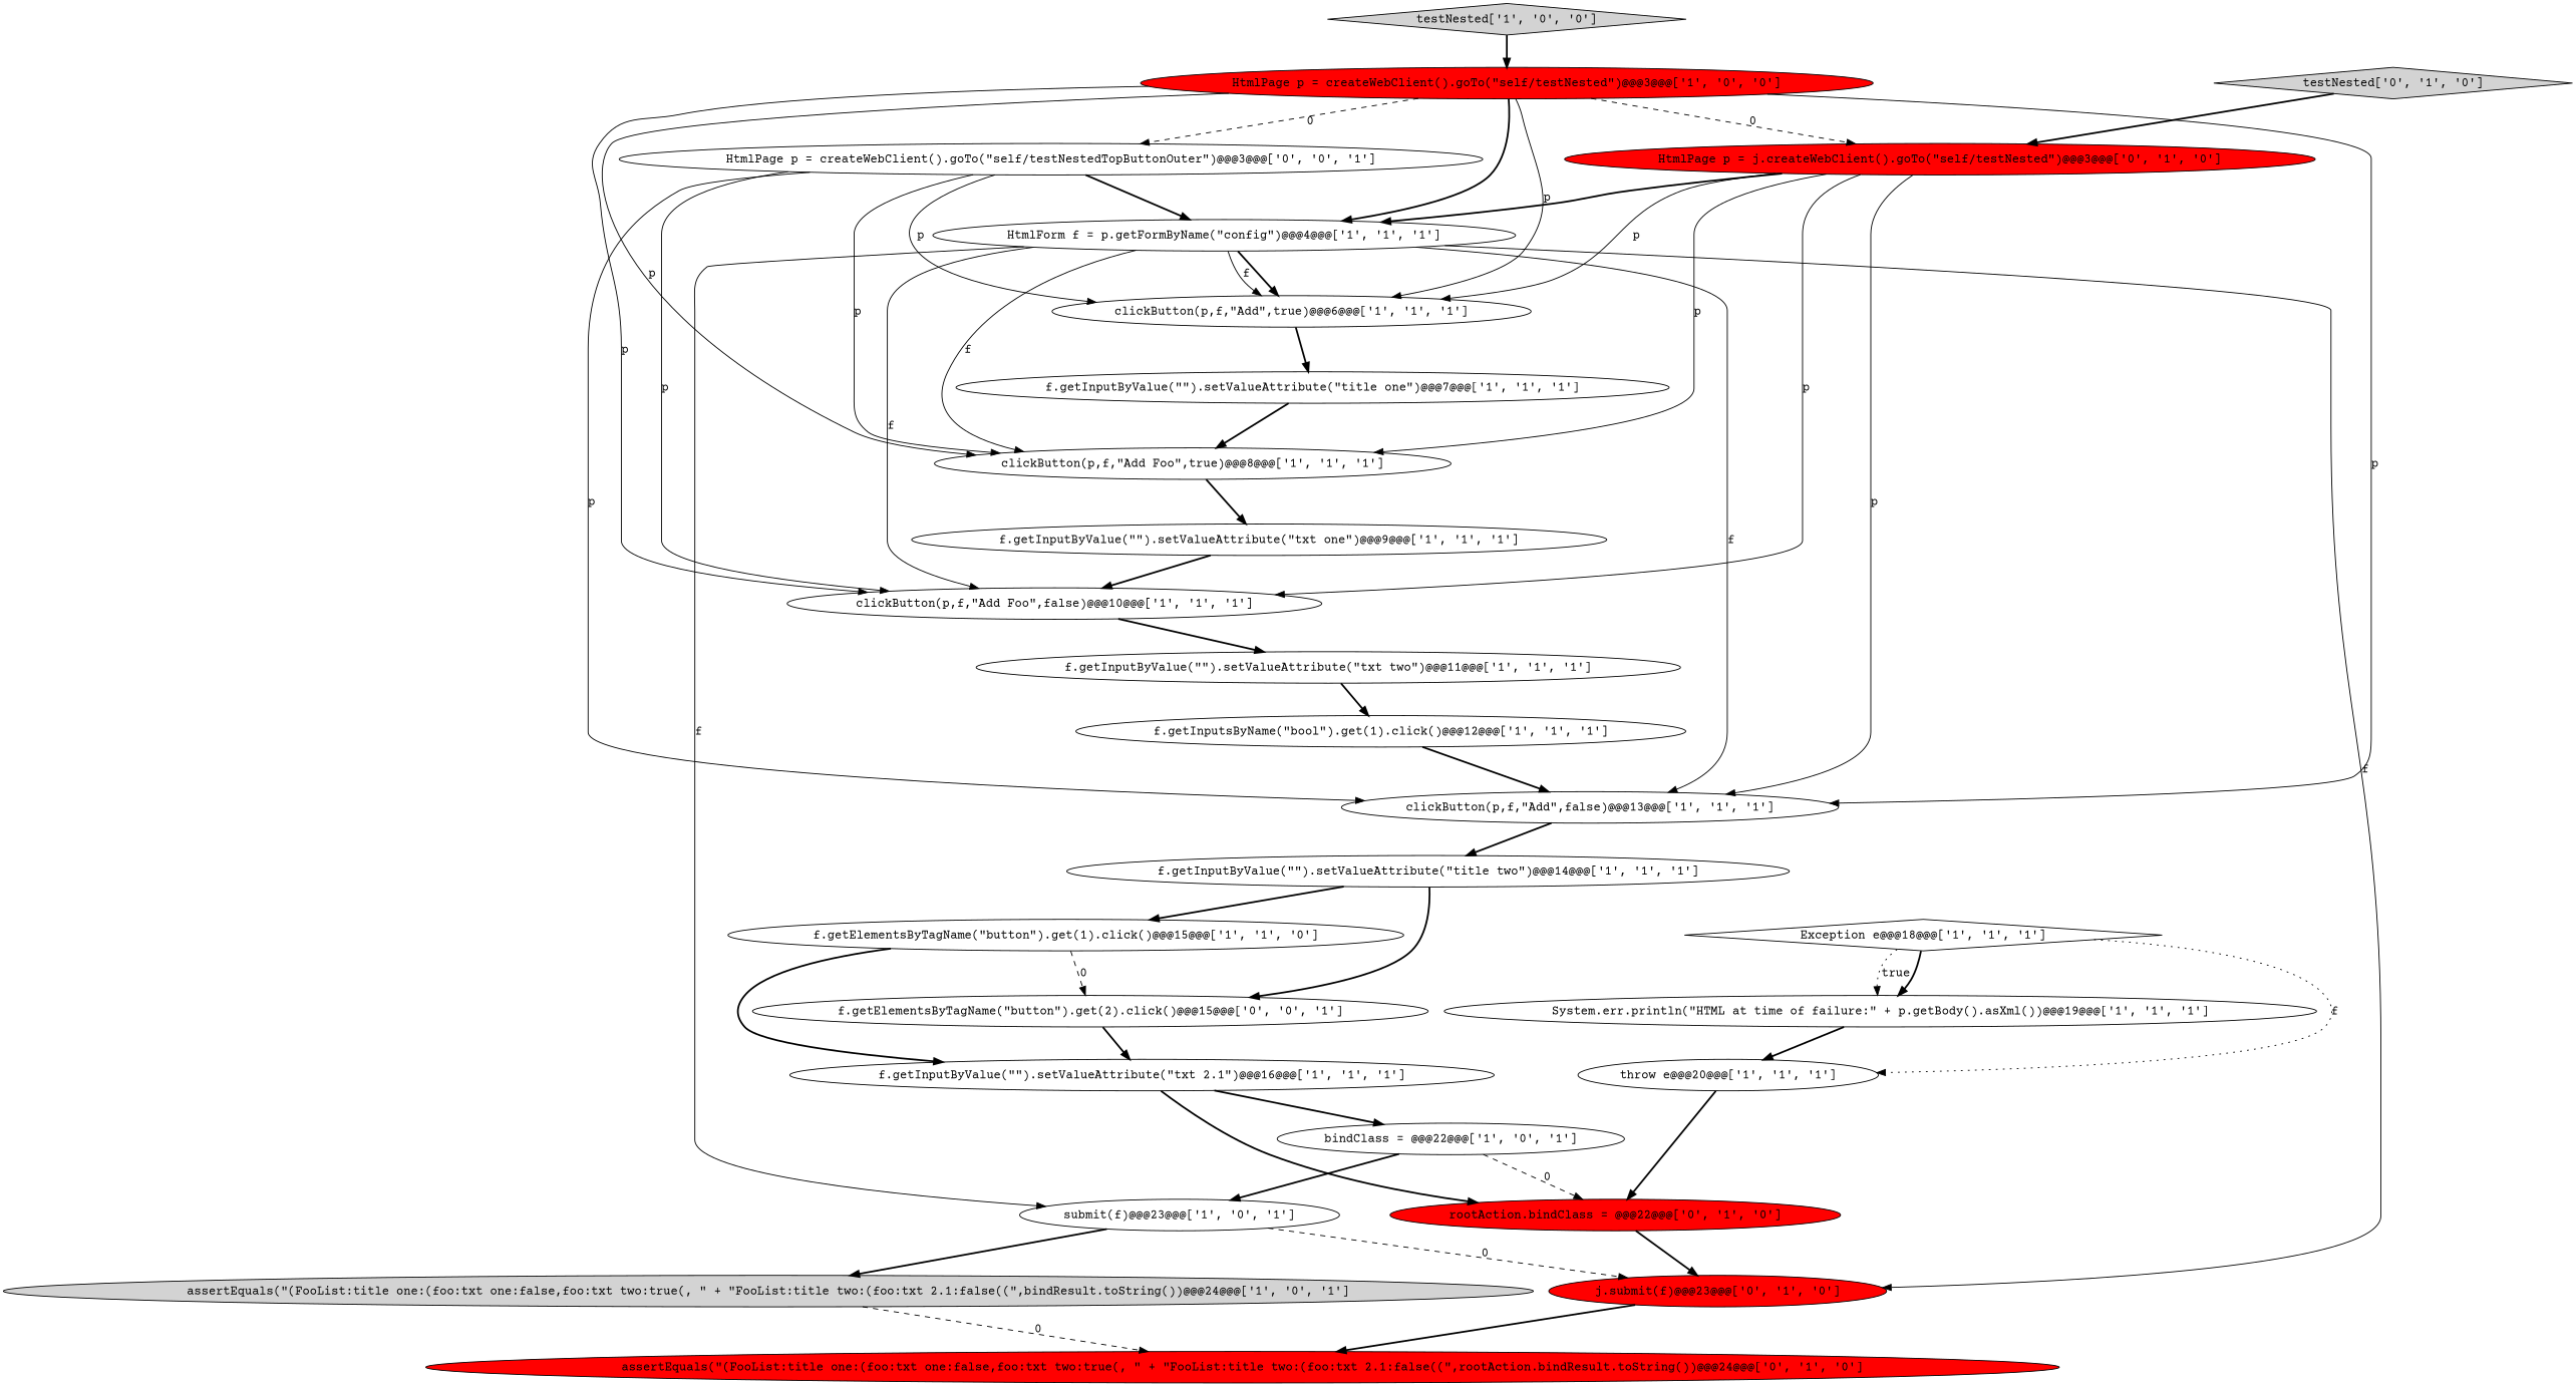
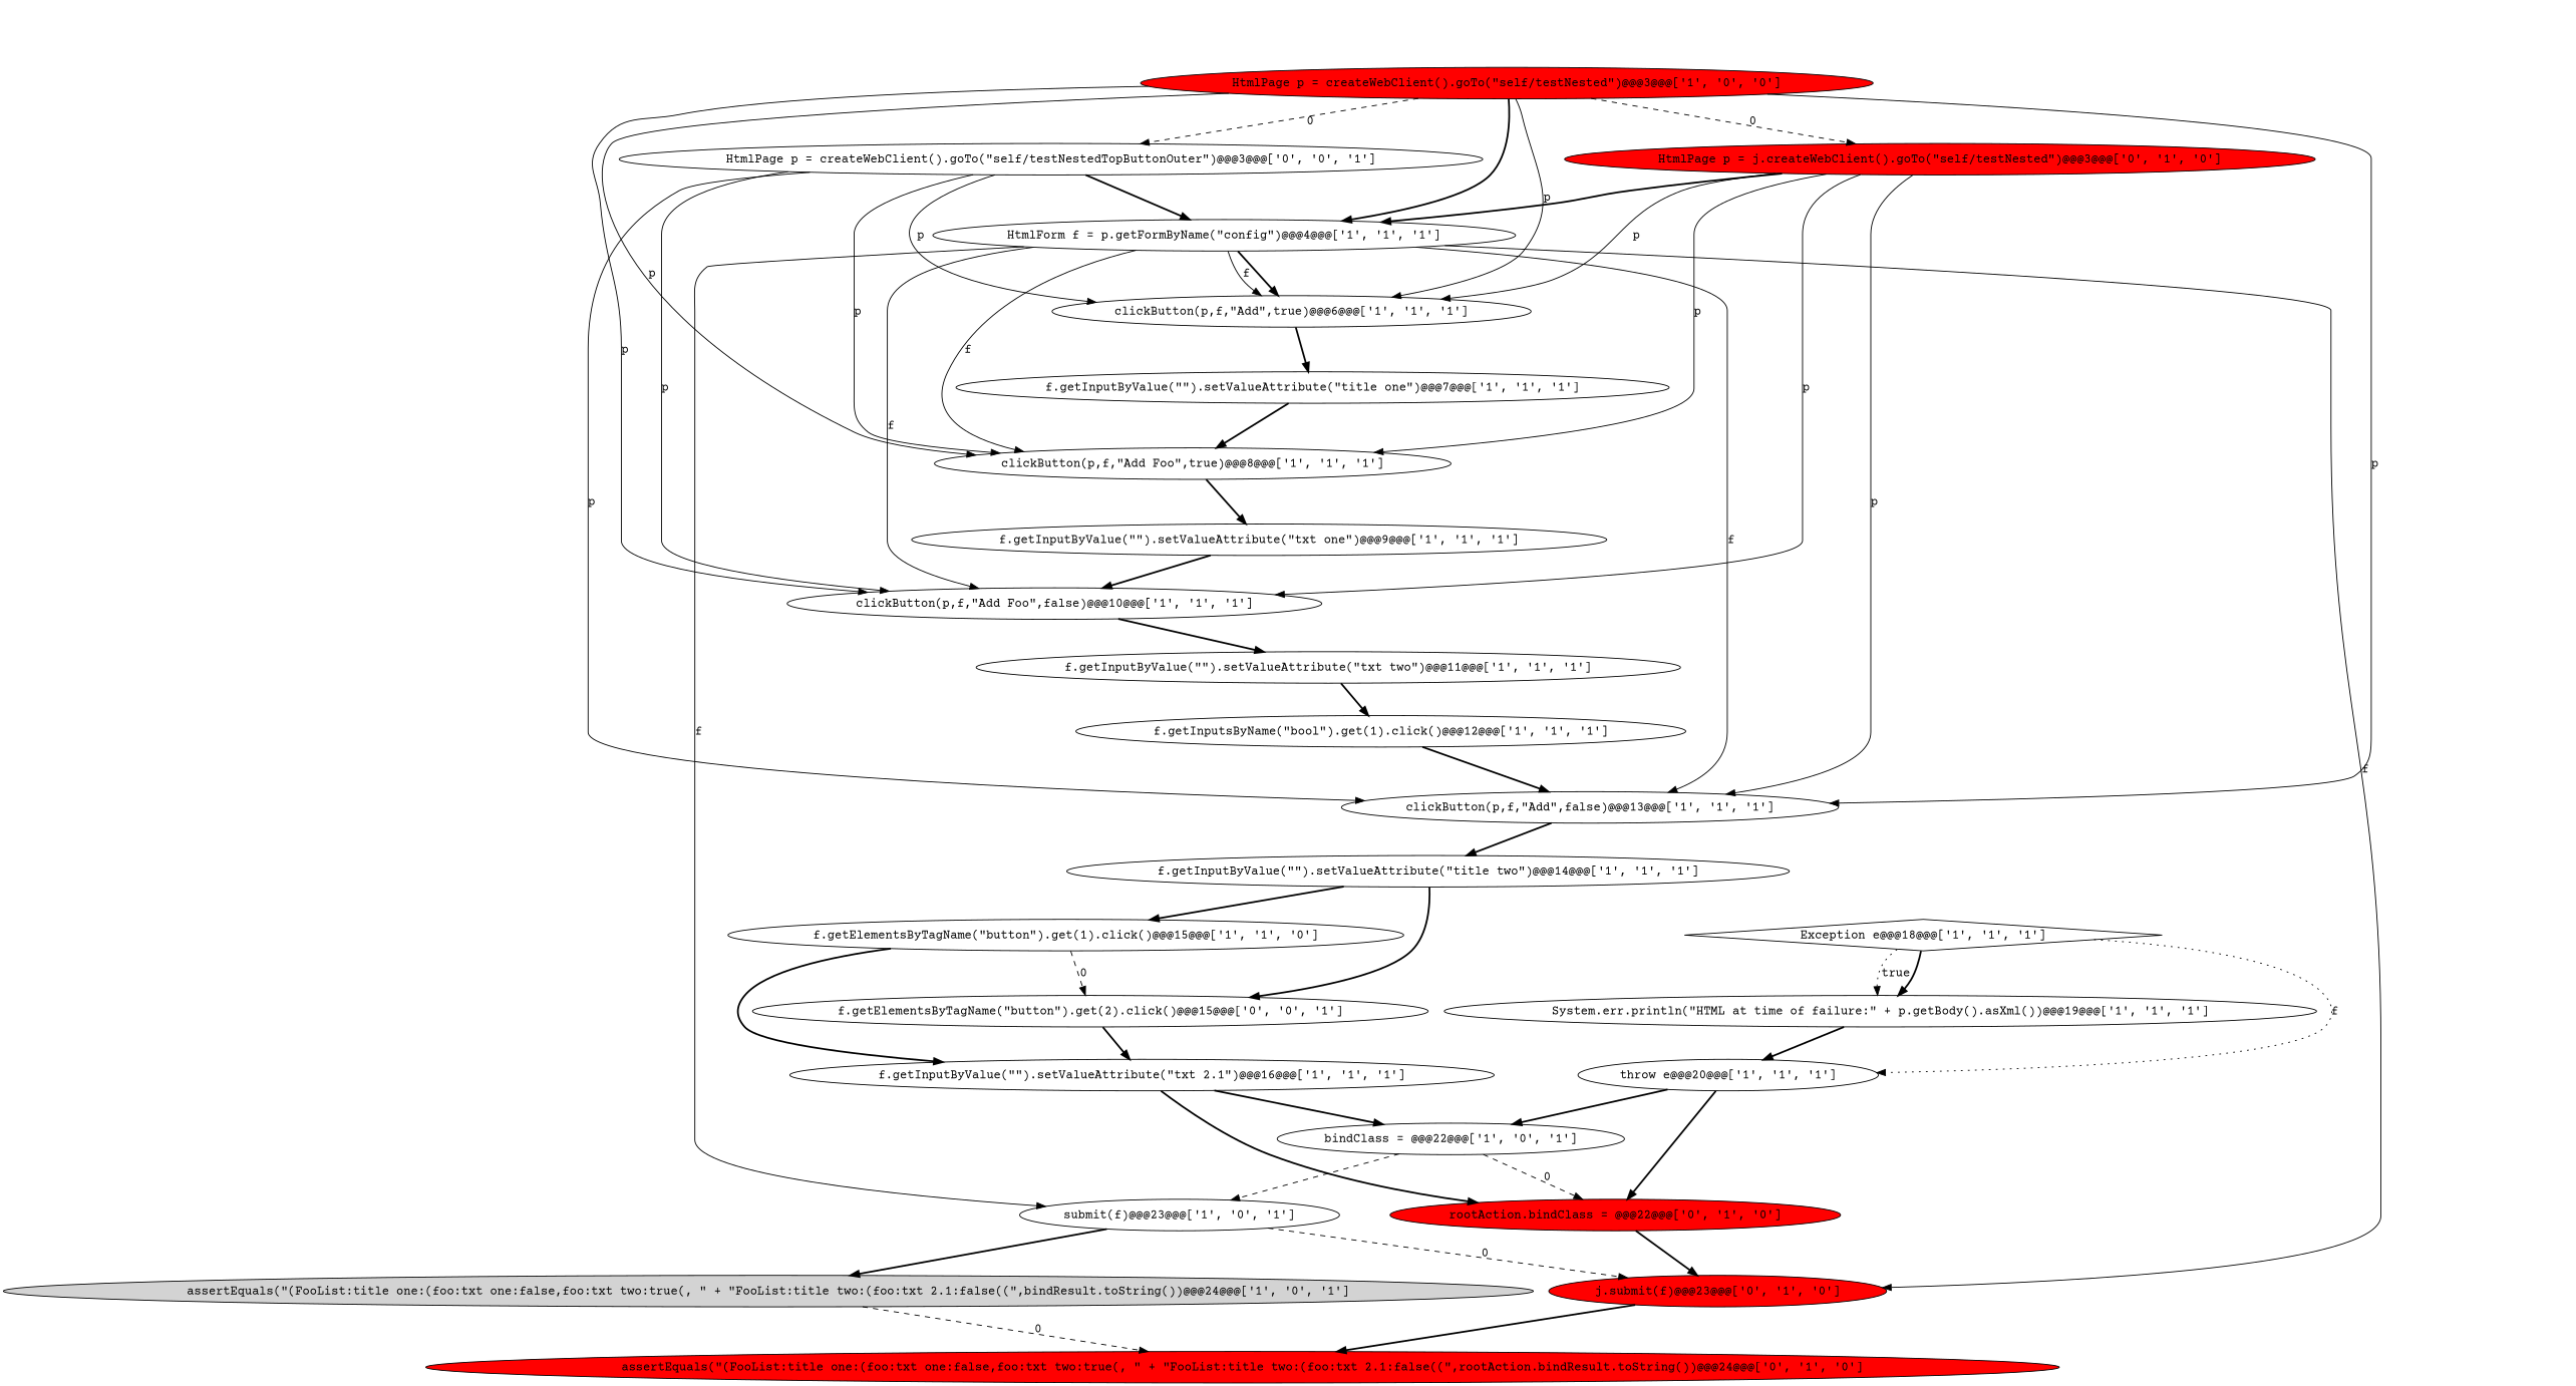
  digraph {
    fontname="Courier Prime"
    node [fillcolor=white fontname="Courier Prime" shape=ellipse style=filled]
    edge [fontname="Courier Prime" style=bold]
    n1 [label="f.getElementsByTagName(\"button\").get(2).click()@@@15@@@['0', '0', '1']"]
    n2 [label="f.getInputByValue(\"\").setValueAttribute(\"txt 2.1\")@@@16@@@['1', '1', '1']"]
    n3 [fillcolor=red label="rootAction.bindClass = @@@22@@@['0', '1', '0']"]
    n4 [label="bindClass = @@@22@@@['1', '0', '1']"]
    n5 [label="f.getInputByValue(\"\").setValueAttribute(\"title two\")@@@14@@@['1', '1', '1']"]
    n6 [label="f.getElementsByTagName(\"button\").get(1).click()@@@15@@@['1', '1', '0']"]
    n7 [fillcolor=red label="HtmlPage p = j.createWebClient().goTo(\"self/testNested\")@@@3@@@['0', '1', '0']"]
    n8 [label="clickButton(p,f,\"Add Foo\",true)@@@8@@@['1', '1', '1']"]
    n9 [label="HtmlForm f = p.getFormByName(\"config\")@@@4@@@['1', '1', '1']"]
    n10 [label="clickButton(p,f,\"Add Foo\",false)@@@10@@@['1', '1', '1']"]
    n11 [label="clickButton(p,f,\"Add\",false)@@@13@@@['1', '1', '1']"]
    n12 [label="clickButton(p,f,\"Add\",true)@@@6@@@['1', '1', '1']"]
    n13 [label="f.getInputByValue(\"\").setValueAttribute(\"txt one\")@@@9@@@['1', '1', '1']"]
    n14 [fillcolor=red label="j.submit(f)@@@23@@@['0', '1', '0']"]
    n15 [label="submit(f)@@@23@@@['1', '0', '1']"]
    n16 [label="f.getInputByValue(\"\").setValueAttribute(\"txt two\")@@@11@@@['1', '1', '1']"]
    n17 [label="f.getInputByValue(\"\").setValueAttribute(\"title one\")@@@7@@@['1', '1', '1']"]
    n18 [label="throw e@@@20@@@['1', '1', '1']"]
    n19 [label="System.err.println(\"HTML at time of failure:\" + p.getBody().asXml())@@@19@@@['1', '1', '1']"]
    n20 [fillcolor=red label="assertEquals(\"(FooList:title one:(foo:txt one:false,foo:txt two:true(, \" + \"FooList:title two:(foo:txt 2.1:false((\",rootAction.bindResult.toString())@@@24@@@['0', '1', '0']"]
    n21 [label="f.getInputsByName(\"bool\").get(1).click()@@@12@@@['1', '1', '1']"]
    n22 [fillcolor=lightgray label="assertEquals(\"(FooList:title one:(foo:txt one:false,foo:txt two:true(, \" + \"FooList:title two:(foo:txt 2.1:false((\",bindResult.toString())@@@24@@@['1', '0', '1']"]
    n23 [fillcolor=red label="HtmlPage p = createWebClient().goTo(\"self/testNested\")@@@3@@@['1', '0', '0']"]
    n24 [label="HtmlPage p = createWebClient().goTo(\"self/testNestedTopButtonOuter\")@@@3@@@['0', '0', '1']"]
-   n25 [fillcolor=lightgray label="testNested['0', '1', '0']" shape=diamond]
-   n26 [fillcolor=lightgray label="testNested['1', '0', '0']" shape=diamond]
    n27 [label="Exception e@@@18@@@['1', '1', '1']" shape=diamond]
    n1 -> n2
    n2 -> n3
    n2 -> n4
    n3 -> n14
    n4 -> n3 [label=0 style=dashed]
-   n4 -> n15
+   n4 -> n15 [style=dashed]
    n5 -> n1
    n5 -> n6
    n6 -> n1 [label=0 style=dashed]
    n6 -> n2
    n7 -> n8 [label=p style=solid]
    n7 -> n9
    n7 -> n10 [label=p style=solid]
    n7 -> n11 [label=p style=solid]
    n7 -> n12 [label=p style=solid]
    n8 -> n13
    n9 -> n8 [label=f style=solid]
    n9 -> n10 [label=f style=solid]
    n9 -> n11 [label=f style=solid]
    n9 -> n12
    n9 -> n12 [label=f style=solid]
    n9 -> n14 [label=f style=solid]
    n9 -> n15 [label=f style=solid]
    n10 -> n16
    n11 -> n5
    n12 -> n17
    n13 -> n10
    n14 -> n20
    n15 -> n14 [label=0 style=dashed]
    n15 -> n22
    n16 -> n21
    n17 -> n8
    n18 -> n3
+   n18 -> n4
    n19 -> n18
    n21 -> n11
    n22 -> n20 [label=0 style=dashed]
    n23 -> n7 [label=0 style=dashed]
    n23 -> n8 [label=p style=solid]
    n23 -> n9
    n23 -> n10 [label=p style=solid]
    n23 -> n11 [label=p style=solid]
    n23 -> n12 [label=p style=solid]
    n23 -> n24 [label=0 style=dashed]
    n24 -> n8 [label=p style=solid]
    n24 -> n9
    n24 -> n10 [label=p style=solid]
    n24 -> n11 [label=p style=solid]
    n24 -> n12 [label=p style=solid]
-   n25 -> n7
-   n26 -> n23
    n27 -> n18 [label=f style=dotted]
    n27 -> n19 [label=true style=dotted]
    n27 -> n19
  }
